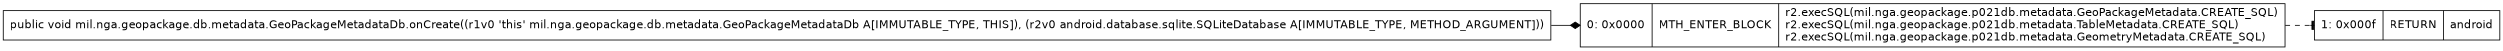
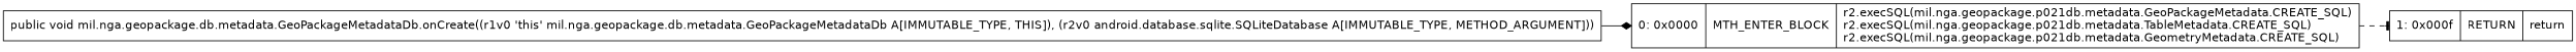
  digraph {
    rankdir=LR
    fontname="DejaVu Sans"
    node [shape=record fontname="DejaVu Sans"]
    edge [fontname="DejaVu Sans"]
    n1 [label="{0\:\ 0x0000|MTH_ENTER_BLOCK\l|r2.execSQL(mil.nga.geopackage.p021db.metadata.GeoPackageMetadata.CREATE_SQL)\lr2.execSQL(mil.nga.geopackage.p021db.metadata.TableMetadata.CREATE_SQL)\lr2.execSQL(mil.nga.geopackage.p021db.metadata.GeometryMetadata.CREATE_SQL)\l}"]
-   n2 [label="{1\:\ 0x000f|RETURN\l|android\l}"]
+   n2 [label="{1\:\ 0x000f|RETURN\l|return\l}"]
    n3 [label="{public void mil.nga.geopackage.db.metadata.GeoPackageMetadataDb.onCreate((r1v0 'this' mil.nga.geopackage.db.metadata.GeoPackageMetadataDb A[IMMUTABLE_TYPE, THIS]), (r2v0 android.database.sqlite.SQLiteDatabase A[IMMUTABLE_TYPE, METHOD_ARGUMENT])) }"]
    n1 -> n2 [style=dashed arrowhead=tee]
    n3 -> n1 [style=solid arrowhead=diamond]
  }
